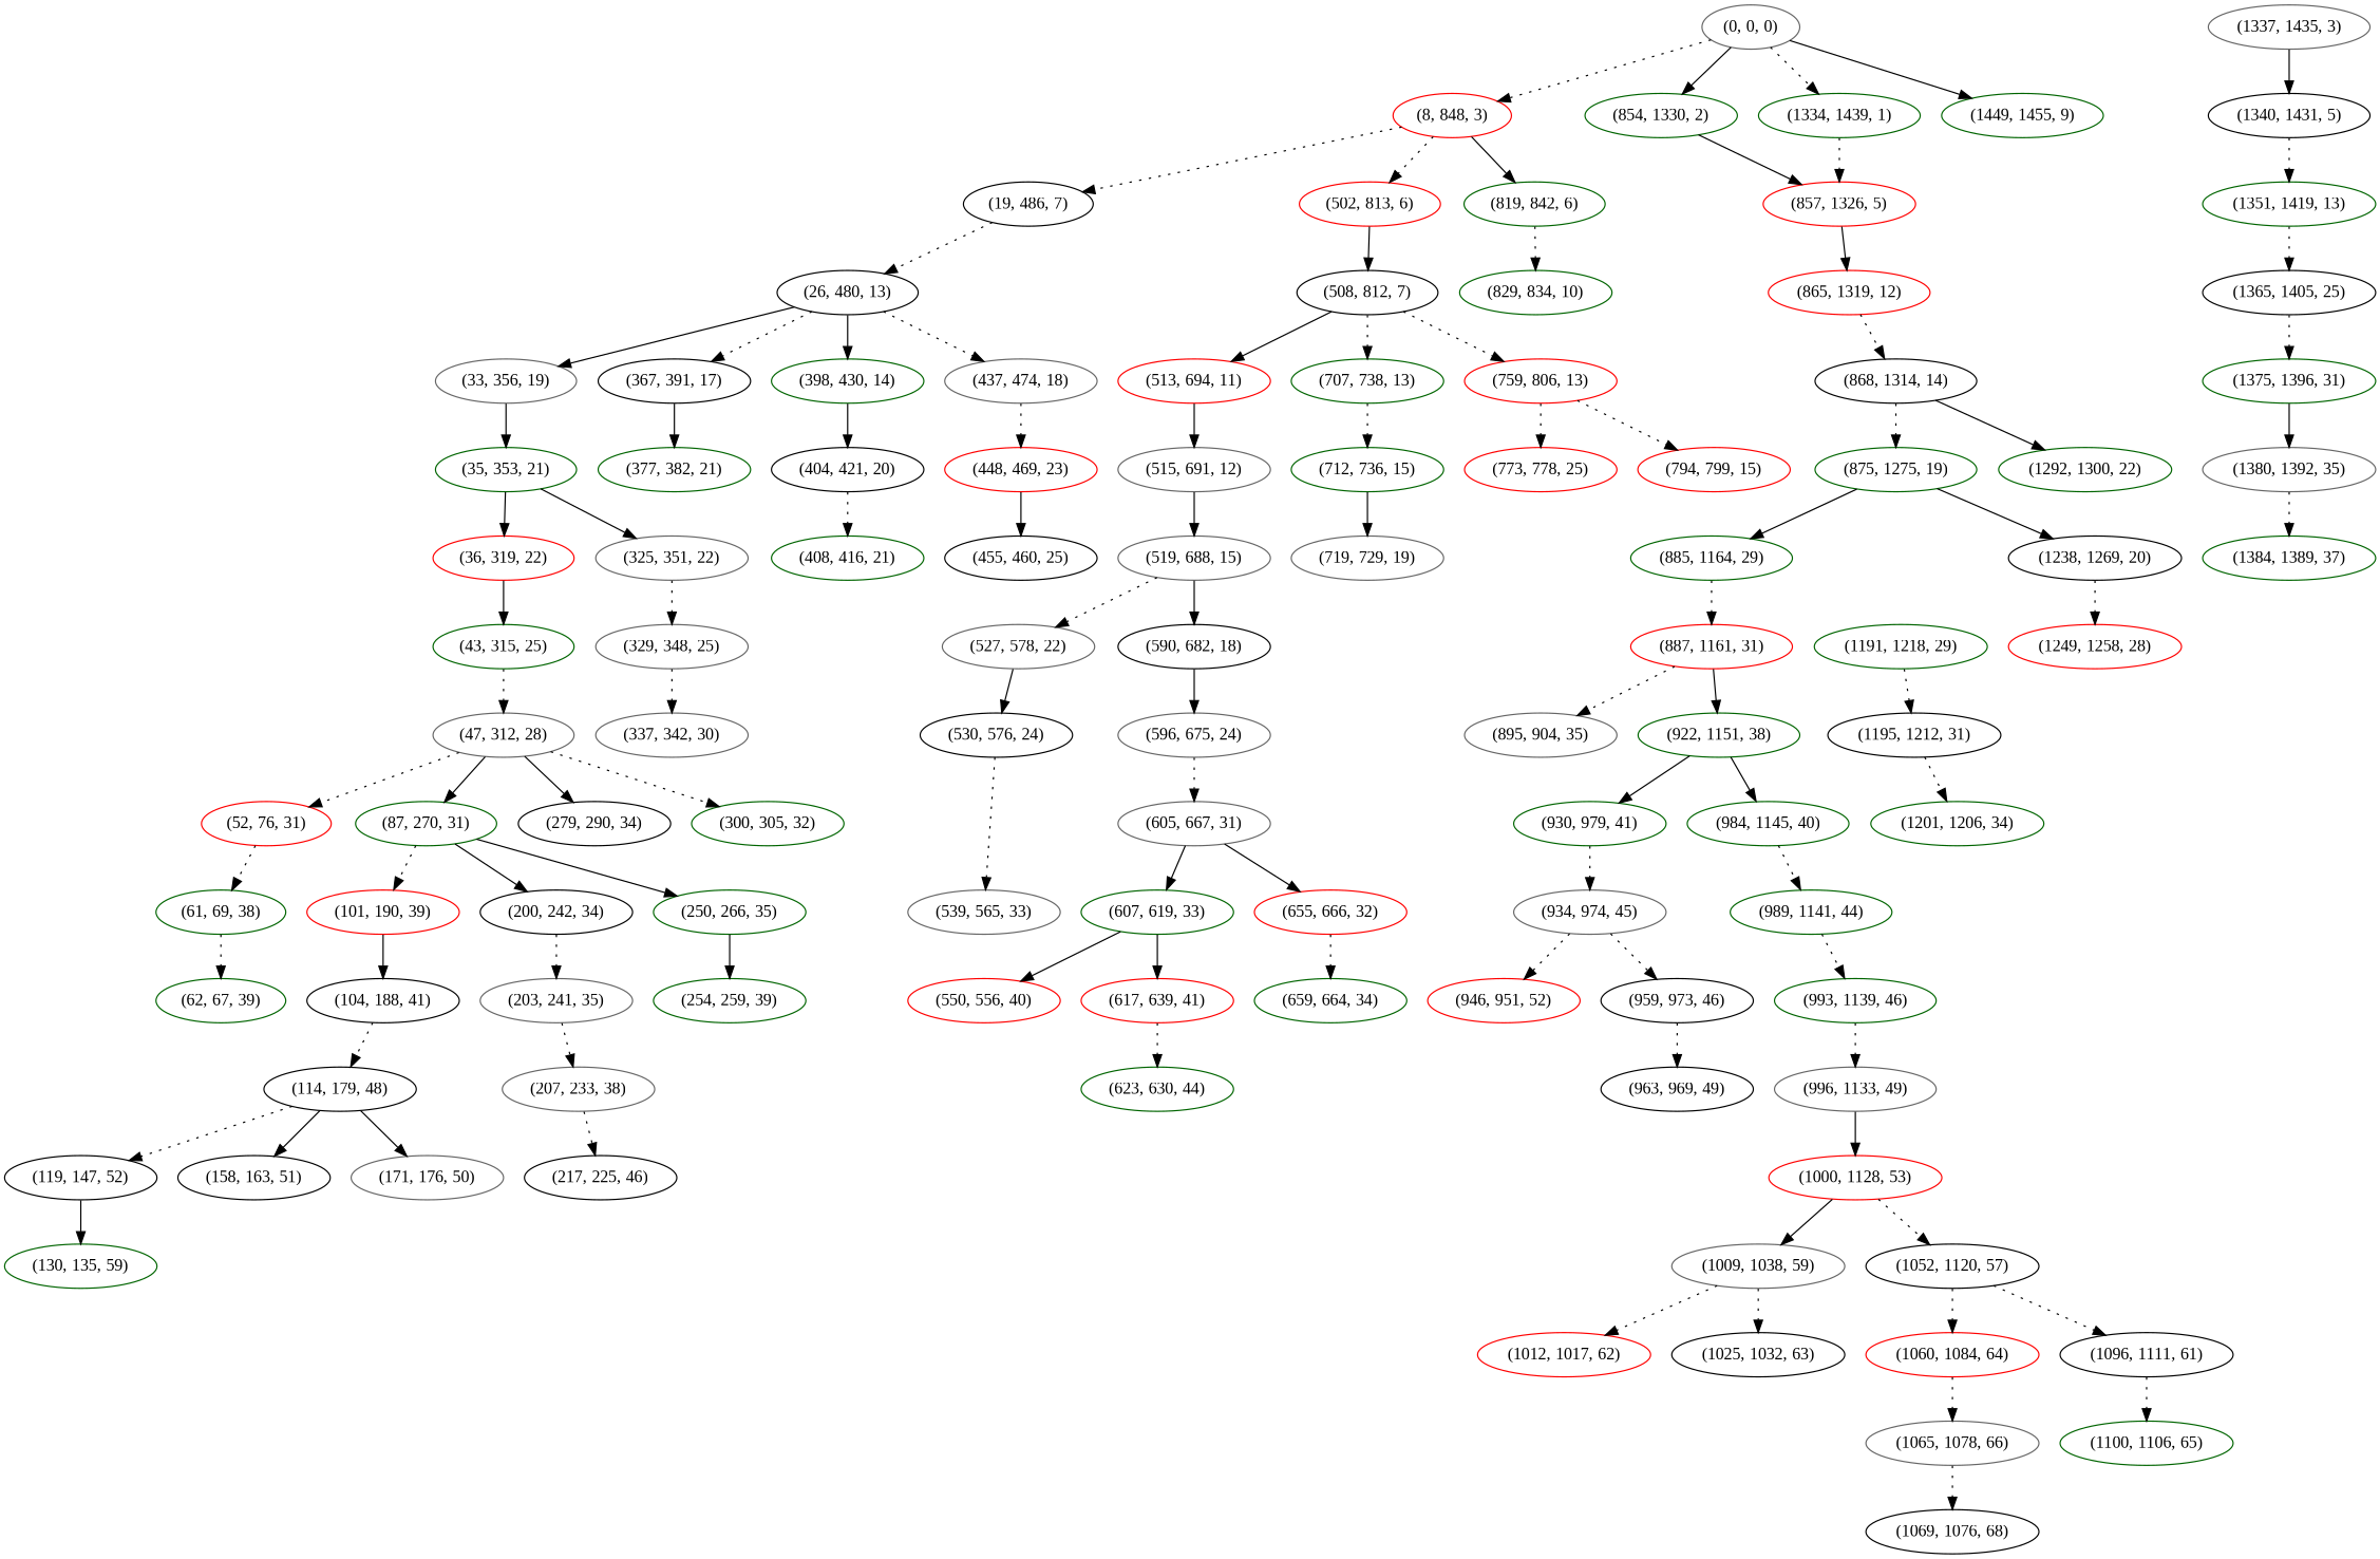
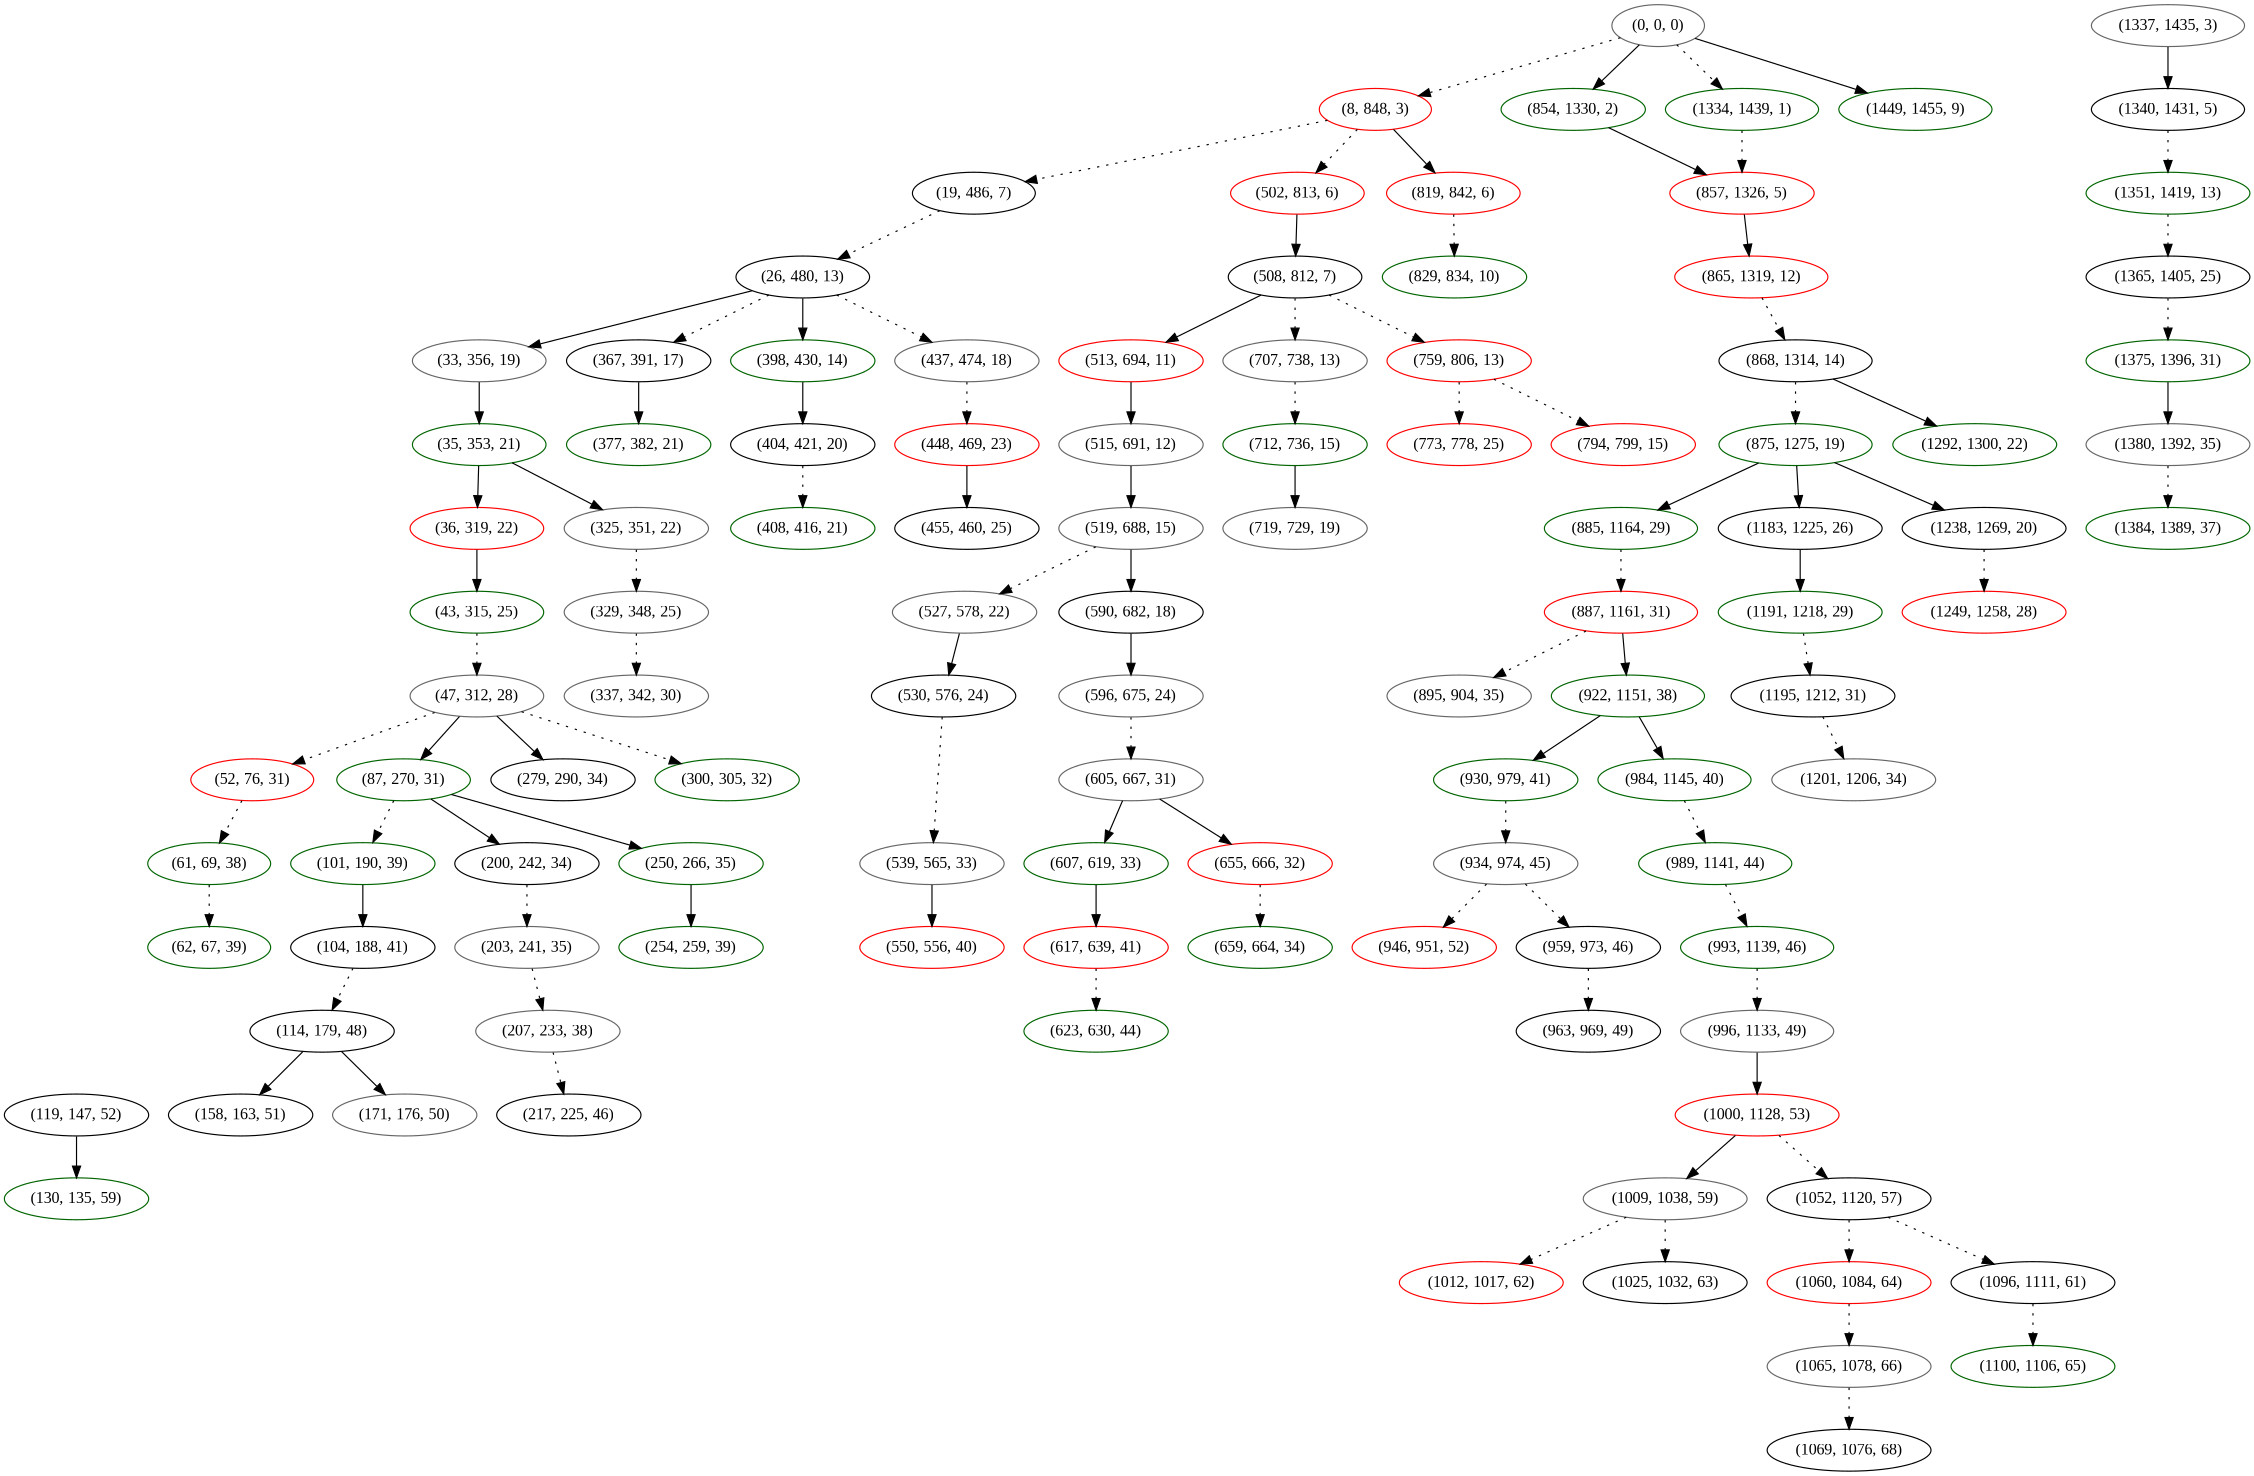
  digraph {
    fontname="Liberation Serif"
    node [color=darkgreen fontname="Liberation Serif"]
    edge [fontname="Liberation Serif" style=dotted]
    "(0, 0, 0)" [color=gray40]
    "(8, 848, 3)" [color=red]
    "(854, 1330, 2)"
    "(1334, 1439, 1)"
    "(1449, 1455, 9)"
    "(19, 486, 7)" [color=black]
    "(502, 813, 6)" [color=red]
-   "(819, 842, 6)"
+   "(819, 842, 6)" [color=red]
    "(857, 1326, 5)" [color=red]
    "(26, 480, 13)" [color=black]
    "(508, 812, 7)" [color=black]
    "(829, 834, 10)"
    "(33, 356, 19)" [color=gray40]
    "(367, 391, 17)" [color=black]
    "(398, 430, 14)"
    "(437, 474, 18)" [color=gray40]
    "(35, 353, 21)"
    "(377, 382, 21)"
    "(404, 421, 20)" [color=black]
    "(448, 469, 23)" [color=red]
    "(36, 319, 22)" [color=red]
    "(325, 351, 22)" [color=gray40]
    "(43, 315, 25)"
    "(329, 348, 25)" [color=gray40]
    "(47, 312, 28)" [color=gray40]
    "(52, 76, 31)" [color=red]
    "(87, 270, 31)"
    "(279, 290, 34)" [color=black]
    "(300, 305, 32)"
    "(61, 69, 38)"
-   "(101, 190, 39)" [color=red]
+   "(101, 190, 39)"
    "(200, 242, 34)" [color=black]
    "(250, 266, 35)"
    "(62, 67, 39)"
    "(104, 188, 41)" [color=black]
    "(203, 241, 35)" [color=gray40]
    "(254, 259, 39)"
    "(114, 179, 48)" [color=black]
    "(119, 147, 52)" [color=black]
    "(158, 163, 51)" [color=black]
    "(171, 176, 50)" [color=gray40]
    "(130, 135, 59)"
    "(207, 233, 38)" [color=gray40]
    "(217, 225, 46)" [color=black]
    "(337, 342, 30)" [color=gray40]
    "(408, 416, 21)"
    "(455, 460, 25)" [color=black]
    "(513, 694, 11)" [color=red]
-   "(707, 738, 13)"
+   "(707, 738, 13)" [color=gray40]
    "(759, 806, 13)" [color=red]
    "(515, 691, 12)" [color=gray40]
    "(712, 736, 15)"
    "(773, 778, 25)" [color=red]
    "(794, 799, 15)" [color=red]
    "(519, 688, 15)" [color=gray40]
    "(527, 578, 22)" [color=gray40]
    "(590, 682, 18)" [color=black]
    "(530, 576, 24)" [color=black]
    "(596, 675, 24)" [color=gray40]
    "(539, 565, 33)" [color=gray40]
    "(550, 556, 40)" [color=red]
    "(605, 667, 31)" [color=gray40]
    n63 [label="(607, 619, 33)"]
    "(655, 666, 32)" [color=red]
    "(617, 639, 41)" [color=red]
    "(659, 664, 34)"
    "(623, 630, 44)"
    "(719, 729, 19)" [color=gray40]
    "(865, 1319, 12)" [color=red]
    "(868, 1314, 14)" [color=black]
    "(875, 1275, 19)"
    "(1292, 1300, 22)"
    "(885, 1164, 29)"
+   "(1183, 1225, 26)" [color=black]
    "(1238, 1269, 20)" [color=black]
    "(887, 1161, 31)" [color=red]
    "(1191, 1218, 29)"
    "(1249, 1258, 28)" [color=red]
    "(895, 904, 35)" [color=gray40]
    "(922, 1151, 38)"
    "(930, 979, 41)"
    "(984, 1145, 40)"
    "(934, 974, 45)" [color=gray40]
    "(989, 1141, 44)"
    "(946, 951, 52)" [color=red]
    "(959, 973, 46)" [color=black]
    "(963, 969, 49)" [color=black]
    "(993, 1139, 46)"
    "(996, 1133, 49)" [color=gray40]
    "(1000, 1128, 53)" [color=red]
    "(1009, 1038, 59)" [color=gray40]
    "(1052, 1120, 57)" [color=black]
    "(1012, 1017, 62)" [color=red]
    "(1025, 1032, 63)" [color=black]
    "(1060, 1084, 64)" [color=red]
    "(1096, 1111, 61)" [color=black]
    "(1065, 1078, 66)" [color=gray40]
    "(1100, 1106, 65)"
    "(1069, 1076, 68)" [color=black]
    "(1195, 1212, 31)" [color=black]
-   "(1201, 1206, 34)"
+   "(1201, 1206, 34)" [color=gray40]
    "(1337, 1435, 3)" [color=gray40]
    "(1340, 1431, 5)" [color=black]
    "(1351, 1419, 13)"
    "(1365, 1405, 25)" [color=black]
    "(1375, 1396, 31)"
    "(1380, 1392, 35)" [color=gray40]
    "(1384, 1389, 37)"
    "(0, 0, 0)" -> "(8, 848, 3)"
    "(0, 0, 0)" -> "(854, 1330, 2)" [style=solid]
    "(0, 0, 0)" -> "(1334, 1439, 1)"
    "(0, 0, 0)" -> "(1449, 1455, 9)" [style=solid]
    "(8, 848, 3)" -> "(19, 486, 7)"
    "(8, 848, 3)" -> "(502, 813, 6)"
    "(8, 848, 3)" -> "(819, 842, 6)" [style=solid]
    "(854, 1330, 2)" -> "(857, 1326, 5)" [style=solid]
    "(1334, 1439, 1)" -> "(857, 1326, 5)"
    "(19, 486, 7)" -> "(26, 480, 13)"
    "(502, 813, 6)" -> "(508, 812, 7)" [style=solid]
    "(819, 842, 6)" -> "(829, 834, 10)"
    "(857, 1326, 5)" -> "(865, 1319, 12)" [style=solid]
    "(26, 480, 13)" -> "(33, 356, 19)" [style=solid]
    "(26, 480, 13)" -> "(367, 391, 17)"
    "(26, 480, 13)" -> "(398, 430, 14)" [style=solid]
    "(26, 480, 13)" -> "(437, 474, 18)"
    "(508, 812, 7)" -> "(513, 694, 11)" [style=solid]
    "(508, 812, 7)" -> "(707, 738, 13)"
    "(508, 812, 7)" -> "(759, 806, 13)"
    "(33, 356, 19)" -> "(35, 353, 21)" [style=solid]
    "(367, 391, 17)" -> "(377, 382, 21)" [style=solid]
    "(398, 430, 14)" -> "(404, 421, 20)" [style=solid]
    "(437, 474, 18)" -> "(448, 469, 23)"
    "(35, 353, 21)" -> "(36, 319, 22)" [style=solid]
    "(35, 353, 21)" -> "(325, 351, 22)" [style=solid]
    "(404, 421, 20)" -> "(408, 416, 21)"
    "(448, 469, 23)" -> "(455, 460, 25)" [style=solid]
    "(36, 319, 22)" -> "(43, 315, 25)" [style=solid]
    "(325, 351, 22)" -> "(329, 348, 25)"
    "(43, 315, 25)" -> "(47, 312, 28)"
    "(329, 348, 25)" -> "(337, 342, 30)"
    "(47, 312, 28)" -> "(52, 76, 31)"
    "(47, 312, 28)" -> "(87, 270, 31)" [style=solid]
    "(47, 312, 28)" -> "(279, 290, 34)" [style=solid]
    "(47, 312, 28)" -> "(300, 305, 32)"
    "(52, 76, 31)" -> "(61, 69, 38)"
    "(87, 270, 31)" -> "(101, 190, 39)"
    "(87, 270, 31)" -> "(200, 242, 34)" [style=solid]
    "(87, 270, 31)" -> "(250, 266, 35)" [style=solid]
    "(61, 69, 38)" -> "(62, 67, 39)"
    "(101, 190, 39)" -> "(104, 188, 41)" [style=solid]
    "(200, 242, 34)" -> "(203, 241, 35)"
    "(250, 266, 35)" -> "(254, 259, 39)" [style=solid]
    "(104, 188, 41)" -> "(114, 179, 48)"
    "(203, 241, 35)" -> "(207, 233, 38)"
-   "(114, 179, 48)" -> "(119, 147, 52)"
    "(114, 179, 48)" -> "(158, 163, 51)" [style=solid]
    "(114, 179, 48)" -> "(171, 176, 50)" [style=solid]
    "(119, 147, 52)" -> "(130, 135, 59)" [style=solid]
    "(207, 233, 38)" -> "(217, 225, 46)"
    "(513, 694, 11)" -> "(515, 691, 12)" [style=solid]
    "(707, 738, 13)" -> "(712, 736, 15)"
    "(759, 806, 13)" -> "(773, 778, 25)"
    "(759, 806, 13)" -> "(794, 799, 15)"
    "(515, 691, 12)" -> "(519, 688, 15)" [style=solid]
    "(712, 736, 15)" -> "(719, 729, 19)" [style=solid]
    "(519, 688, 15)" -> "(527, 578, 22)"
    "(519, 688, 15)" -> "(590, 682, 18)" [style=solid]
    "(527, 578, 22)" -> "(530, 576, 24)" [style=solid]
    "(590, 682, 18)" -> "(596, 675, 24)" [style=solid]
    "(530, 576, 24)" -> "(539, 565, 33)"
    "(596, 675, 24)" -> "(605, 667, 31)"
-   n63 -> "(550, 556, 40)" [style=solid]
+   "(539, 565, 33)" -> "(550, 556, 40)" [style=solid]
    "(605, 667, 31)" -> n63 [style=solid]
    "(605, 667, 31)" -> "(655, 666, 32)" [style=solid]
    n63 -> "(617, 639, 41)" [style=solid]
    "(655, 666, 32)" -> "(659, 664, 34)"
    "(617, 639, 41)" -> "(623, 630, 44)"
    "(865, 1319, 12)" -> "(868, 1314, 14)"
    "(868, 1314, 14)" -> "(875, 1275, 19)"
    "(868, 1314, 14)" -> "(1292, 1300, 22)" [style=solid]
    "(875, 1275, 19)" -> "(885, 1164, 29)" [style=solid]
+   "(875, 1275, 19)" -> "(1183, 1225, 26)" [style=solid]
    "(875, 1275, 19)" -> "(1238, 1269, 20)" [style=solid]
    "(885, 1164, 29)" -> "(887, 1161, 31)"
+   "(1183, 1225, 26)" -> "(1191, 1218, 29)" [style=solid]
    "(1238, 1269, 20)" -> "(1249, 1258, 28)"
    "(887, 1161, 31)" -> "(895, 904, 35)"
    "(887, 1161, 31)" -> "(922, 1151, 38)" [style=solid]
    "(1191, 1218, 29)" -> "(1195, 1212, 31)"
    "(922, 1151, 38)" -> "(930, 979, 41)" [style=solid]
    "(922, 1151, 38)" -> "(984, 1145, 40)" [style=solid]
    "(930, 979, 41)" -> "(934, 974, 45)"
    "(984, 1145, 40)" -> "(989, 1141, 44)"
    "(934, 974, 45)" -> "(946, 951, 52)"
    "(934, 974, 45)" -> "(959, 973, 46)"
    "(989, 1141, 44)" -> "(993, 1139, 46)"
    "(959, 973, 46)" -> "(963, 969, 49)"
    "(993, 1139, 46)" -> "(996, 1133, 49)"
    "(996, 1133, 49)" -> "(1000, 1128, 53)" [style=solid]
    "(1000, 1128, 53)" -> "(1009, 1038, 59)" [style=solid]
    "(1000, 1128, 53)" -> "(1052, 1120, 57)"
    "(1009, 1038, 59)" -> "(1012, 1017, 62)"
    "(1009, 1038, 59)" -> "(1025, 1032, 63)"
    "(1052, 1120, 57)" -> "(1060, 1084, 64)"
    "(1052, 1120, 57)" -> "(1096, 1111, 61)"
    "(1060, 1084, 64)" -> "(1065, 1078, 66)"
    "(1096, 1111, 61)" -> "(1100, 1106, 65)"
    "(1065, 1078, 66)" -> "(1069, 1076, 68)"
    "(1195, 1212, 31)" -> "(1201, 1206, 34)"
    "(1337, 1435, 3)" -> "(1340, 1431, 5)" [style=solid]
    "(1340, 1431, 5)" -> "(1351, 1419, 13)"
    "(1351, 1419, 13)" -> "(1365, 1405, 25)"
    "(1365, 1405, 25)" -> "(1375, 1396, 31)"
    "(1375, 1396, 31)" -> "(1380, 1392, 35)" [style=solid]
    "(1380, 1392, 35)" -> "(1384, 1389, 37)"
  }
